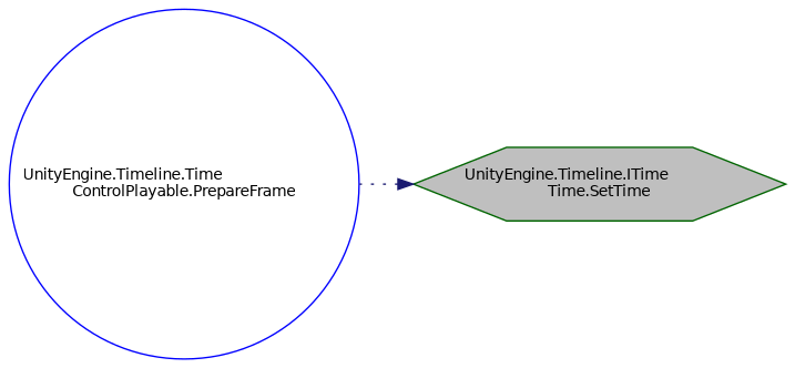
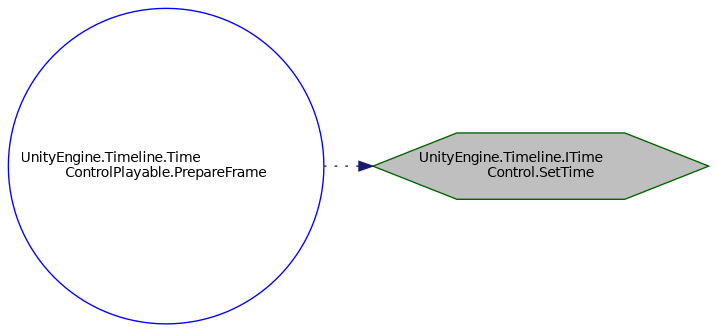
  digraph {
    rankdir=RL
    node [fontname=Helvetica fontsize=10 style=filled]
-   n1 [color=darkgreen fillcolor=grey75 fontcolor=black height=0.2 label="UnityEngine.Timeline.ITime\lTime.SetTime" shape=hexagon width=0.4]
+   n1 [color=darkgreen fillcolor=grey75 fontcolor=black height=0.2 label="UnityEngine.Timeline.ITime\lControl.SetTime" shape=hexagon width=0.4]
    n2 [color=blue fillcolor=white height=0.2 label="UnityEngine.Timeline.Time\lControlPlayable.PrepareFrame" shape=circle width=0.4]
    n1 -> n2 [color=midnightblue dir=back fontname=Helvetica fontsize=10 labelfontname=Helvetica labelfontsize=10 style=dotted]
  }
